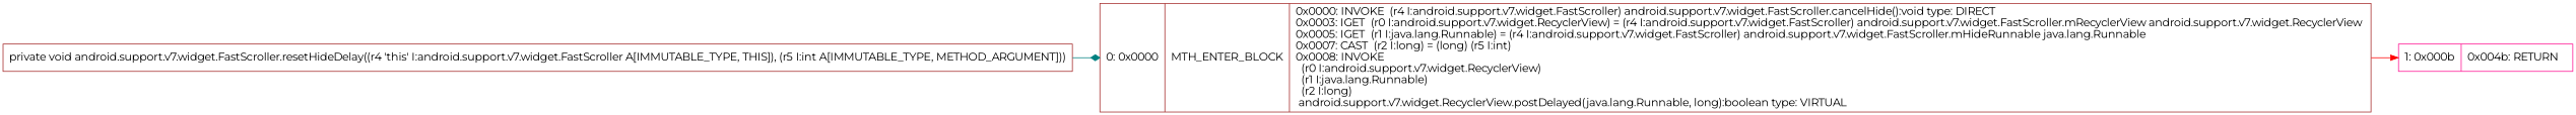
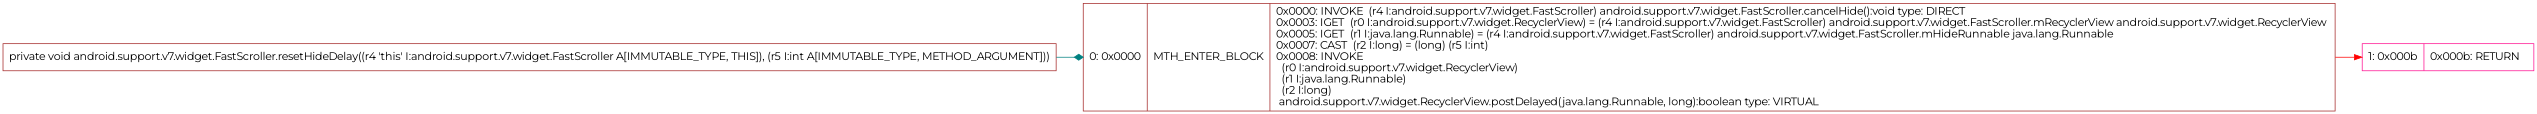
  digraph {
    rankdir=LR
    fontname=Montserrat
    node [shape=record color=brown fontname=Montserrat]
    edge [fontname=Montserrat]
    n1 [label="{0\:\ 0x0000|MTH_ENTER_BLOCK\l|0x0000: INVOKE  (r4 I:android.support.v7.widget.FastScroller) android.support.v7.widget.FastScroller.cancelHide():void type: DIRECT \l0x0003: IGET  (r0 I:android.support.v7.widget.RecyclerView) = (r4 I:android.support.v7.widget.FastScroller) android.support.v7.widget.FastScroller.mRecyclerView android.support.v7.widget.RecyclerView \l0x0005: IGET  (r1 I:java.lang.Runnable) = (r4 I:android.support.v7.widget.FastScroller) android.support.v7.widget.FastScroller.mHideRunnable java.lang.Runnable \l0x0007: CAST  (r2 I:long) = (long) (r5 I:int) \l0x0008: INVOKE  \l  (r0 I:android.support.v7.widget.RecyclerView)\l  (r1 I:java.lang.Runnable)\l  (r2 I:long)\l android.support.v7.widget.RecyclerView.postDelayed(java.lang.Runnable, long):boolean type: VIRTUAL \l}"]
-   n2 [label="{1\:\ 0x000b|0x004b: RETURN   \l}" color=deeppink]
+   n2 [label="{1\:\ 0x000b|0x000b: RETURN   \l}" color=deeppink]
    n3 [label="{private void android.support.v7.widget.FastScroller.resetHideDelay((r4 'this' I:android.support.v7.widget.FastScroller A[IMMUTABLE_TYPE, THIS]), (r5 I:int A[IMMUTABLE_TYPE, METHOD_ARGUMENT])) }"]
    n1 -> n2 [color=red arrowhead=normal]
    n3 -> n1 [color=teal arrowhead=diamond]
  }
